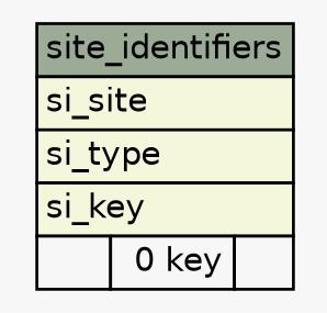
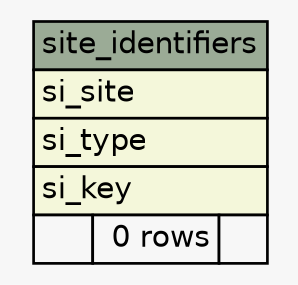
  digraph {
    bgcolor="#f7f7f7"
    fontname=Helvetica
    fontsize=11
    nodesep=0.18
    rankdir=RL
    ranksep=0.46
-   n1 [fontname=Helvetica fontsize=11 label=<     <TABLE BORDER="0" CELLBORDER="1" CELLSPACING="0" BGCOLOR="#ffffff">       <TR><TD COLSPAN="3" BGCOLOR="#9bab96" ALIGN="CENTER">site_identifiers</TD></TR>       <TR><TD PORT="si_site" COLSPAN="3" BGCOLOR="#f4f7da" ALIGN="LEFT">si_site</TD></TR>       <TR><TD PORT="si_type" COLSPAN="3" BGCOLOR="#f4f7da" ALIGN="LEFT">si_type</TD></TR>       <TR><TD PORT="si_key" COLSPAN="3" BGCOLOR="#f4f7da" ALIGN="LEFT">si_key</TD></TR>       <TR><TD ALIGN="LEFT" BGCOLOR="#f7f7f7">  </TD><TD ALIGN="RIGHT" BGCOLOR="#f7f7f7">0 key</TD><TD ALIGN="RIGHT" BGCOLOR="#f7f7f7">  </TD></TR>     </TABLE>> shape=plaintext]
+   n1 [fontname=Helvetica fontsize=11 label=<     <TABLE BORDER="0" CELLBORDER="1" CELLSPACING="0" BGCOLOR="#ffffff">       <TR><TD COLSPAN="3" BGCOLOR="#9bab96" ALIGN="CENTER">site_identifiers</TD></TR>       <TR><TD PORT="si_site" COLSPAN="3" BGCOLOR="#f4f7da" ALIGN="LEFT">si_site</TD></TR>       <TR><TD PORT="si_type" COLSPAN="3" BGCOLOR="#f4f7da" ALIGN="LEFT">si_type</TD></TR>       <TR><TD PORT="si_key" COLSPAN="3" BGCOLOR="#f4f7da" ALIGN="LEFT">si_key</TD></TR>       <TR><TD ALIGN="LEFT" BGCOLOR="#f7f7f7">  </TD><TD ALIGN="RIGHT" BGCOLOR="#f7f7f7">0 rows</TD><TD ALIGN="RIGHT" BGCOLOR="#f7f7f7">  </TD></TR>     </TABLE>> shape=plaintext]
  }
